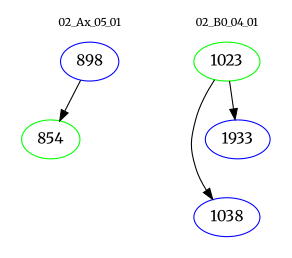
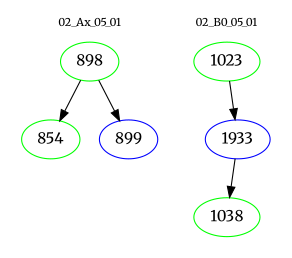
  digraph {
    fontname=Merriweather
    node [color=blue fontname=Merriweather]
    edge [color=black fontname=Merriweather]
-   n1 [label=898]
+   n1 [color=green label=898]
    n2 [color=green label=854]
+   n3 [label=899]
    n4 [color=green label=1023]
-   n5 [label=1038]
+   n5 [color=green label=1038]
    n6 [label=1933]
    subgraph cluster_1 {
      color=white
      fontsize=10
      label="02_Ax_05_01"
      n1
      n2
+     n3
    }
    subgraph cluster_2 {
      color=white
      fontsize=10
-     label="02_B0_04_01"
+     label="02_B0_05_01"
      n4
      n5
      n6
    }
    n1 -> n2
-   n4 -> n5
+   n1 -> n3
+   n6 -> n5
    n4 -> n6
  }
